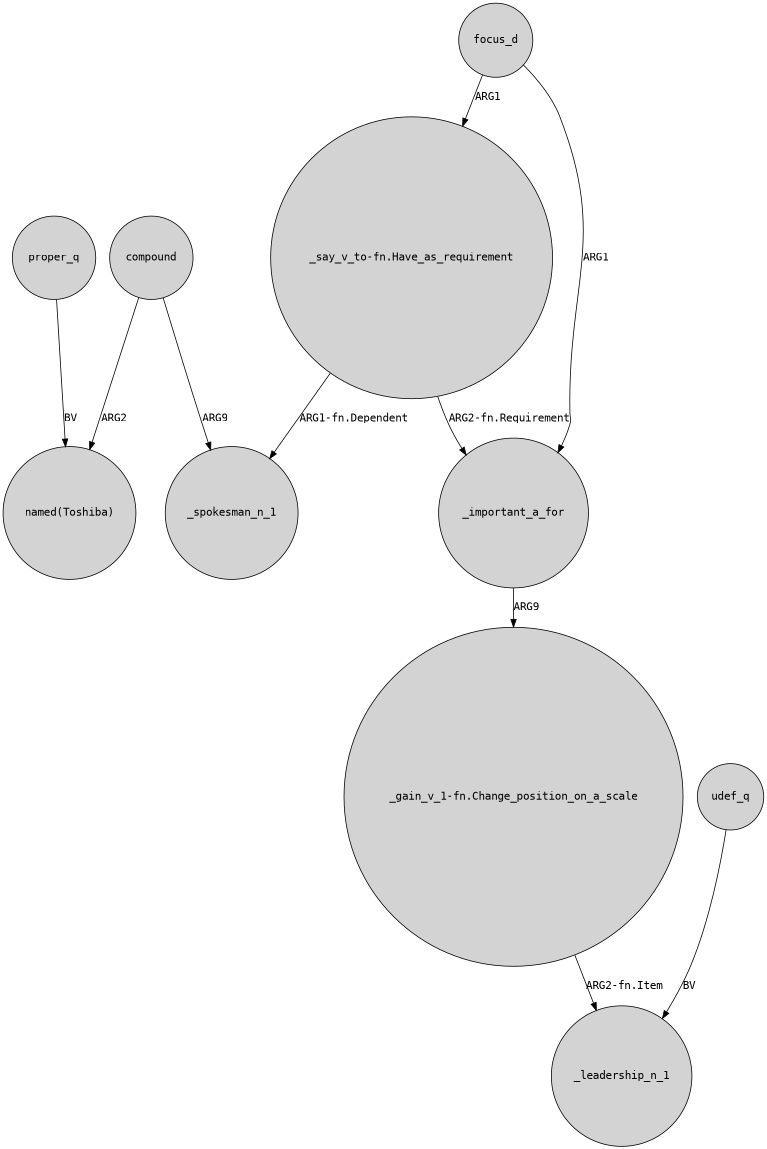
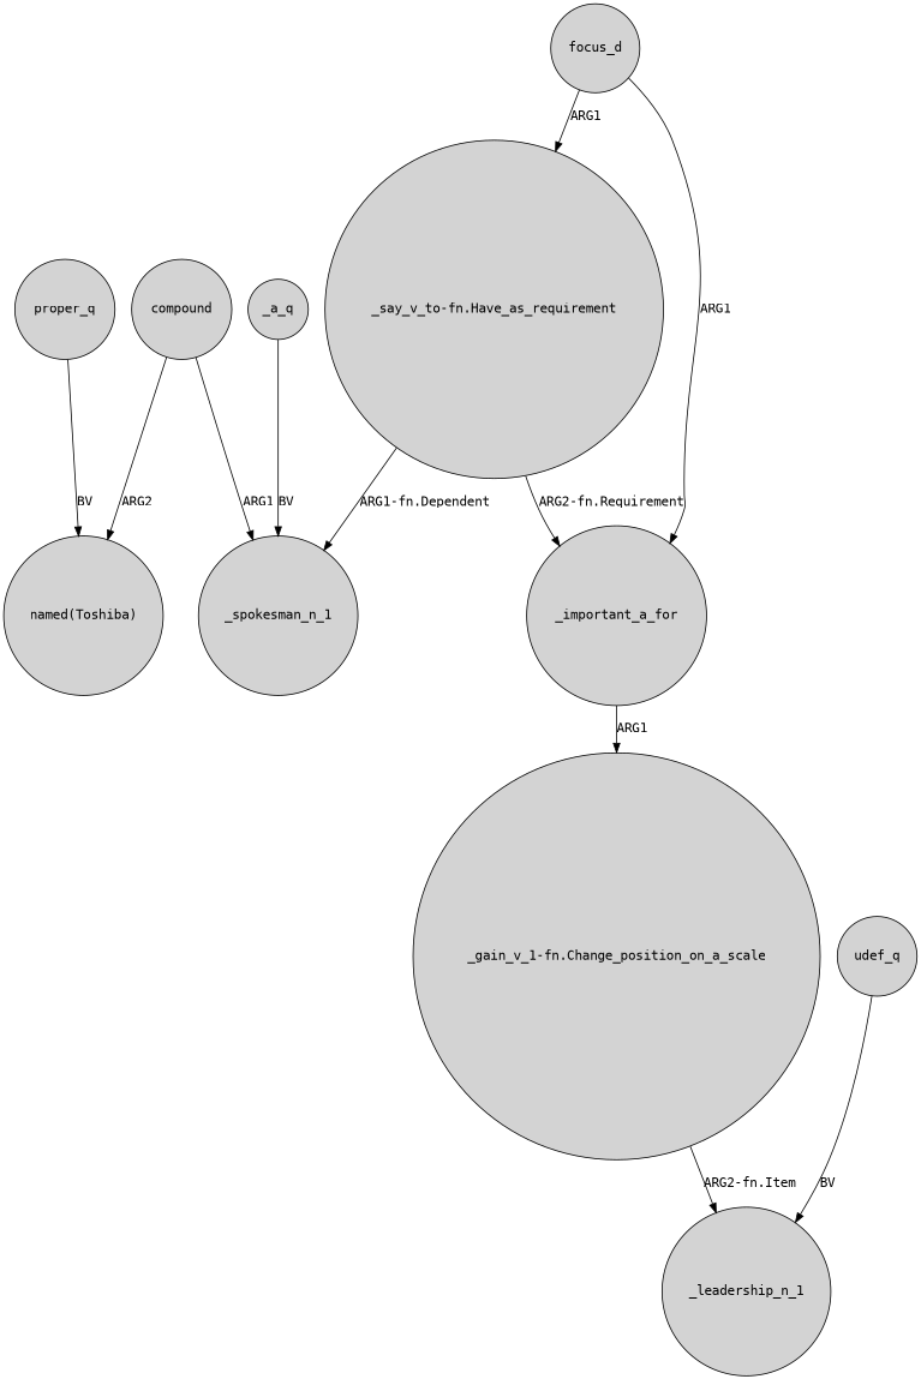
  digraph {
    fontname="DejaVu Sans Mono"
    node [fontname="DejaVu Sans Mono" shape=circle style=filled]
    edge [fontname="DejaVu Sans Mono"]
    compound
    "named(Toshiba)"
    _spokesman_n_1
    focus_d
    _important_a_for
    "_say_v_to-fn.Have_as_requirement"
    "_gain_v_1-fn.Change_position_on_a_scale"
    _leadership_n_1
    udef_q
    proper_q
+   _a_q
    compound -> "named(Toshiba)" [label=ARG2]
-   compound -> _spokesman_n_1 [label=ARG9]
+   compound -> _spokesman_n_1 [label=ARG1]
    focus_d -> _important_a_for [label=ARG1]
    focus_d -> "_say_v_to-fn.Have_as_requirement" [label=ARG1]
-   _important_a_for -> "_gain_v_1-fn.Change_position_on_a_scale" [label=ARG9]
+   _important_a_for -> "_gain_v_1-fn.Change_position_on_a_scale" [label=ARG1]
    "_say_v_to-fn.Have_as_requirement" -> _spokesman_n_1 [label="ARG1-fn.Dependent"]
    "_say_v_to-fn.Have_as_requirement" -> _important_a_for [label="ARG2-fn.Requirement"]
    "_gain_v_1-fn.Change_position_on_a_scale" -> _leadership_n_1 [label="ARG2-fn.Item"]
    udef_q -> _leadership_n_1 [label=BV]
    proper_q -> "named(Toshiba)" [label=BV]
+   _a_q -> _spokesman_n_1 [label=BV]
  }
